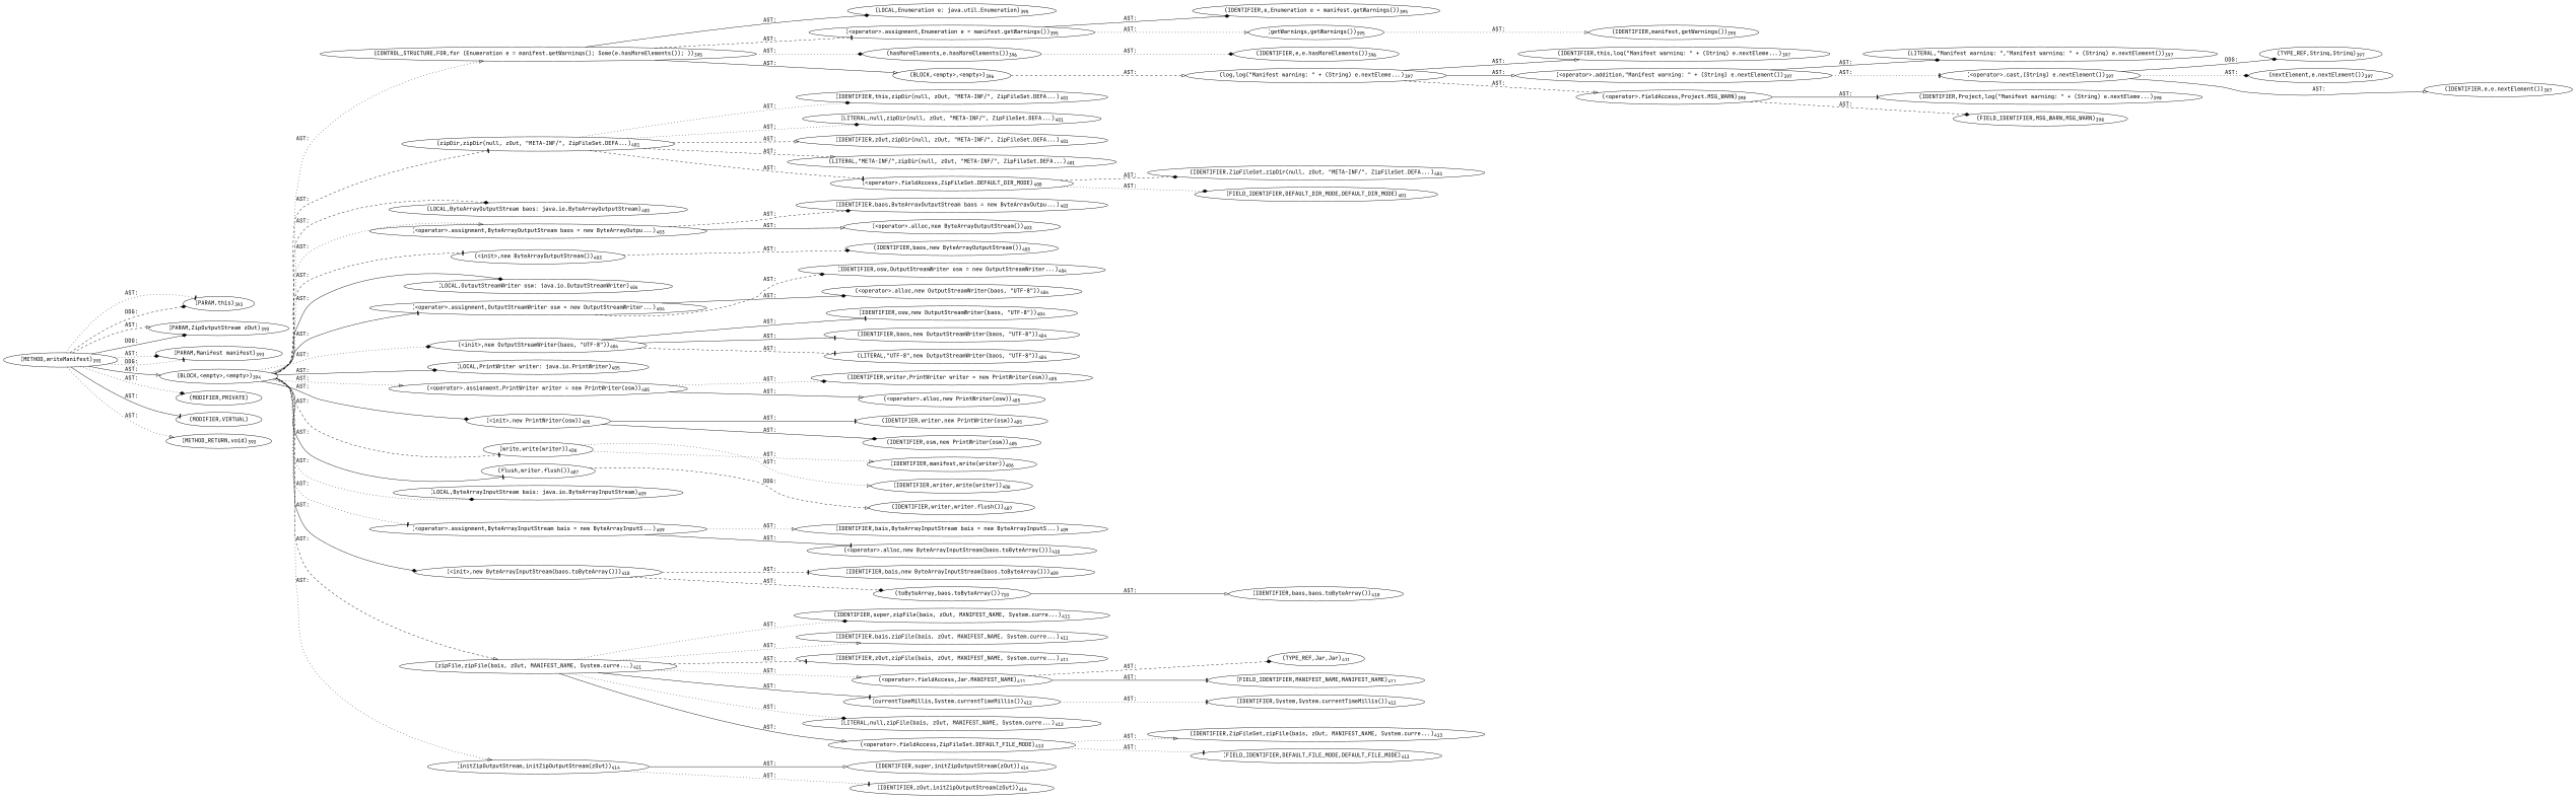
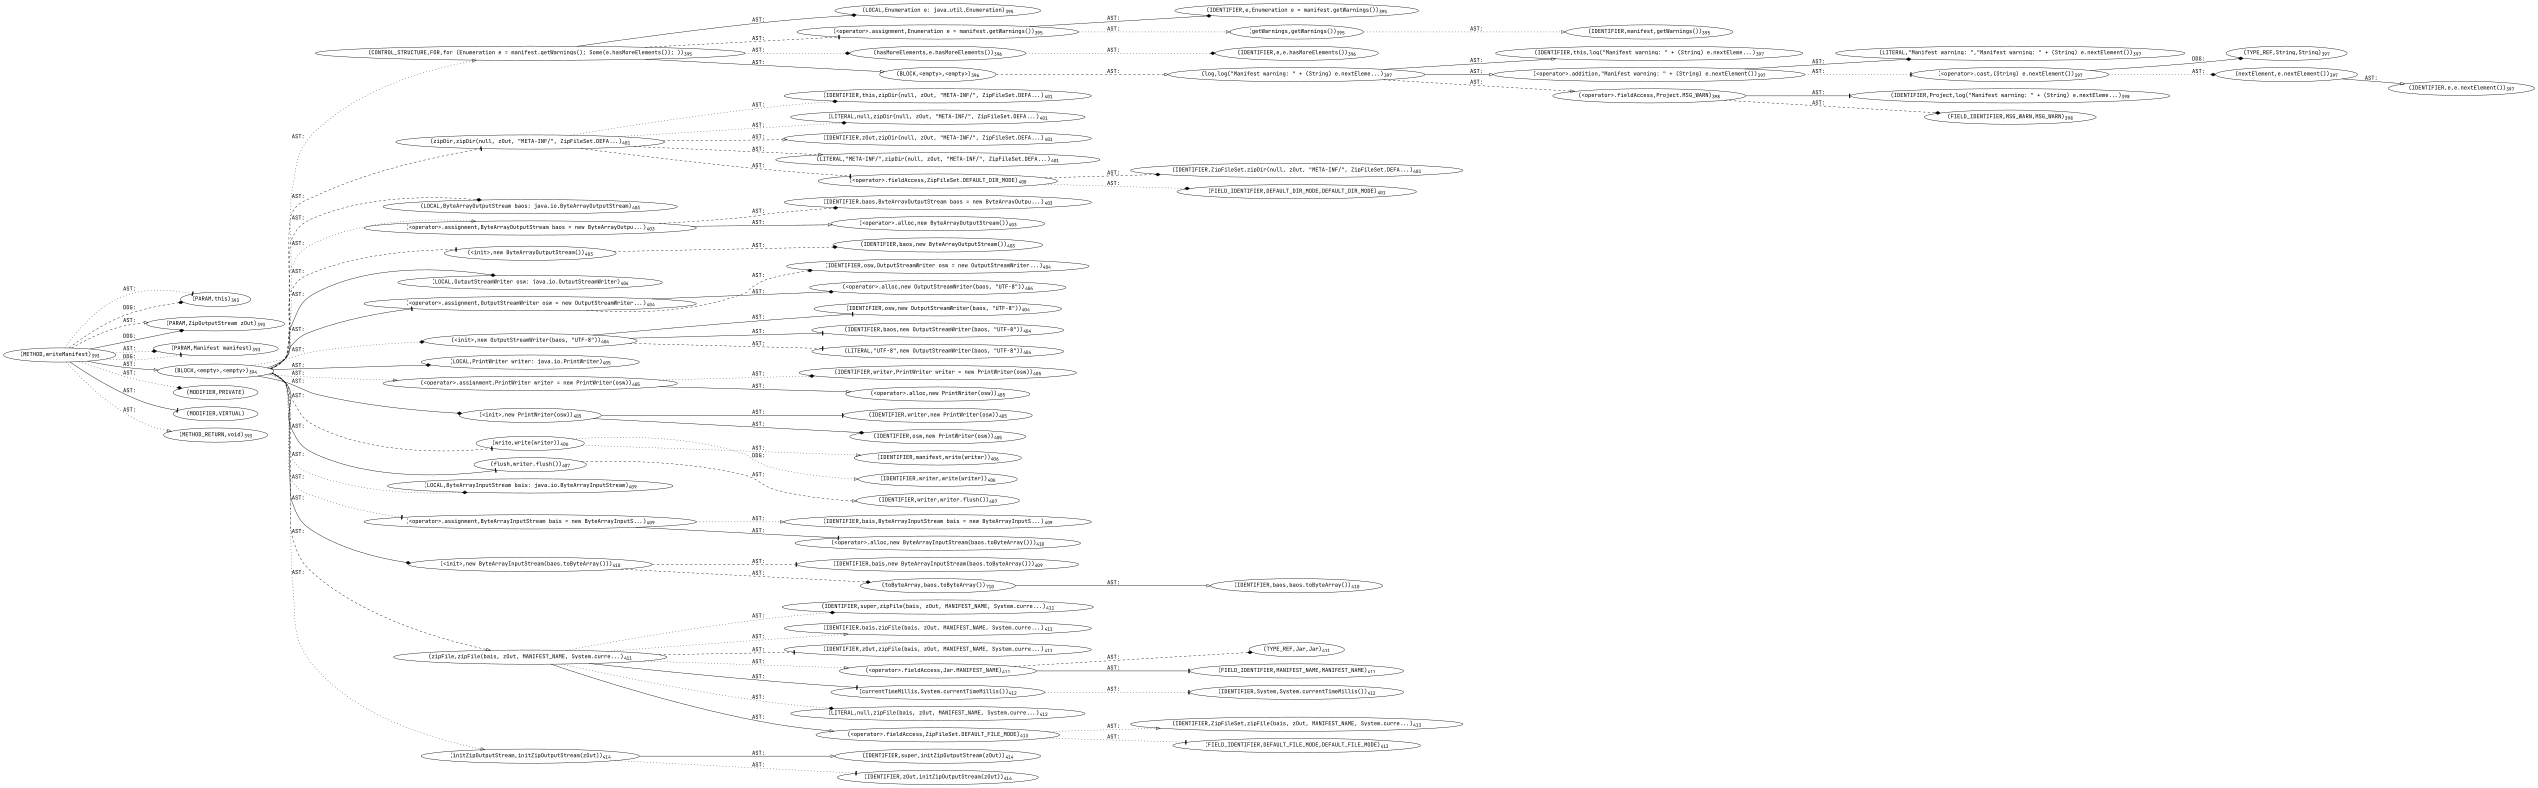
  digraph {
    fontname="JetBrains Mono"
    rankdir=LR
    node [fontname="JetBrains Mono"]
    edge [arrowhead=diamond fontname="JetBrains Mono" style=dotted]
    n1 [label=<(METHOD,writeManifest)<SUB>393</SUB>>]
    n2 [label=<(PARAM,this)<SUB>393</SUB>>]
    n3 [label=<(PARAM,ZipOutputStream zOut)<SUB>393</SUB>>]
    n4 [label=<(PARAM,Manifest manifest)<SUB>393</SUB>>]
    n5 [label=<(BLOCK,&lt;empty&gt;,&lt;empty&gt;)<SUB>394</SUB>>]
    n6 [label=<(MODIFIER,PRIVATE)>]
    n7 [label=<(MODIFIER,VIRTUAL)>]
    n8 [label=<(METHOD_RETURN,void)<SUB>393</SUB>>]
    n9 [label=<(CONTROL_STRUCTURE,FOR,for (Enumeration e = manifest.getWarnings(); Some(e.hasMoreElements()); ))<SUB>395</SUB>>]
    n10 [label=<(zipDir,zipDir(null, zOut, &quot;META-INF/&quot;, ZipFileSet.DEFA...)<SUB>401</SUB>>]
    n11 [label=<(LOCAL,ByteArrayOutputStream baos: java.io.ByteArrayOutputStream)<SUB>403</SUB>>]
    n12 [label=<(&lt;operator&gt;.assignment,ByteArrayOutputStream baos = new ByteArrayOutpu...)<SUB>403</SUB>>]
    n13 [label=<(&lt;init&gt;,new ByteArrayOutputStream())<SUB>403</SUB>>]
    n14 [label=<(LOCAL,OutputStreamWriter osw: java.io.OutputStreamWriter)<SUB>404</SUB>>]
    n15 [label=<(&lt;operator&gt;.assignment,OutputStreamWriter osw = new OutputStreamWriter...)<SUB>404</SUB>>]
    n16 [label=<(&lt;init&gt;,new OutputStreamWriter(baos, &quot;UTF-8&quot;))<SUB>404</SUB>>]
    n17 [label=<(LOCAL,PrintWriter writer: java.io.PrintWriter)<SUB>405</SUB>>]
    n18 [label=<(&lt;operator&gt;.assignment,PrintWriter writer = new PrintWriter(osw))<SUB>405</SUB>>]
    n19 [label=<(&lt;init&gt;,new PrintWriter(osw))<SUB>405</SUB>>]
    n20 [label=<(write,write(writer))<SUB>406</SUB>>]
    n21 [label=<(flush,writer.flush())<SUB>407</SUB>>]
    n22 [label=<(LOCAL,ByteArrayInputStream bais: java.io.ByteArrayInputStream)<SUB>409</SUB>>]
    n23 [label=<(&lt;operator&gt;.assignment,ByteArrayInputStream bais = new ByteArrayInputS...)<SUB>409</SUB>>]
    n24 [label=<(&lt;init&gt;,new ByteArrayInputStream(baos.toByteArray()))<SUB>410</SUB>>]
    n25 [label=<(zipFile,zipFile(bais, zOut, MANIFEST_NAME, System.curre...)<SUB>411</SUB>>]
    n26 [label=<(initZipOutputStream,initZipOutputStream(zOut))<SUB>414</SUB>>]
    n27 [label=<(LOCAL,Enumeration e: java.util.Enumeration)<SUB>395</SUB>>]
    n28 [label=<(&lt;operator&gt;.assignment,Enumeration e = manifest.getWarnings())<SUB>395</SUB>>]
    n29 [label=<(hasMoreElements,e.hasMoreElements())<SUB>396</SUB>>]
    n30 [label=<(BLOCK,&lt;empty&gt;,&lt;empty&gt;)<SUB>396</SUB>>]
    n31 [label=<(IDENTIFIER,this,zipDir(null, zOut, &quot;META-INF/&quot;, ZipFileSet.DEFA...)<SUB>401</SUB>>]
    n32 [label=<(LITERAL,null,zipDir(null, zOut, &quot;META-INF/&quot;, ZipFileSet.DEFA...)<SUB>401</SUB>>]
    n33 [label=<(IDENTIFIER,zOut,zipDir(null, zOut, &quot;META-INF/&quot;, ZipFileSet.DEFA...)<SUB>401</SUB>>]
    n34 [label=<(LITERAL,&quot;META-INF/&quot;,zipDir(null, zOut, &quot;META-INF/&quot;, ZipFileSet.DEFA...)<SUB>401</SUB>>]
    n35 [label=<(&lt;operator&gt;.fieldAccess,ZipFileSet.DEFAULT_DIR_MODE)<SUB>400</SUB>>]
    n36 [label=<(IDENTIFIER,baos,ByteArrayOutputStream baos = new ByteArrayOutpu...)<SUB>403</SUB>>]
    n37 [label=<(&lt;operator&gt;.alloc,new ByteArrayOutputStream())<SUB>403</SUB>>]
    n38 [label=<(IDENTIFIER,baos,new ByteArrayOutputStream())<SUB>403</SUB>>]
    n39 [label=<(IDENTIFIER,osw,OutputStreamWriter osw = new OutputStreamWriter...)<SUB>404</SUB>>]
    n40 [label=<(&lt;operator&gt;.alloc,new OutputStreamWriter(baos, &quot;UTF-8&quot;))<SUB>404</SUB>>]
    n41 [label=<(IDENTIFIER,osw,new OutputStreamWriter(baos, &quot;UTF-8&quot;))<SUB>404</SUB>>]
    n42 [label=<(IDENTIFIER,baos,new OutputStreamWriter(baos, &quot;UTF-8&quot;))<SUB>404</SUB>>]
    n43 [label=<(LITERAL,&quot;UTF-8&quot;,new OutputStreamWriter(baos, &quot;UTF-8&quot;))<SUB>404</SUB>>]
    n44 [label=<(IDENTIFIER,writer,PrintWriter writer = new PrintWriter(osw))<SUB>405</SUB>>]
    n45 [label=<(&lt;operator&gt;.alloc,new PrintWriter(osw))<SUB>405</SUB>>]
    n46 [label=<(IDENTIFIER,writer,new PrintWriter(osw))<SUB>405</SUB>>]
    n47 [label=<(IDENTIFIER,osw,new PrintWriter(osw))<SUB>405</SUB>>]
    n48 [label=<(IDENTIFIER,manifest,write(writer))<SUB>406</SUB>>]
    n49 [label=<(IDENTIFIER,writer,write(writer))<SUB>406</SUB>>]
    n50 [label=<(IDENTIFIER,writer,writer.flush())<SUB>407</SUB>>]
    n51 [label=<(IDENTIFIER,bais,ByteArrayInputStream bais = new ByteArrayInputS...)<SUB>409</SUB>>]
    n52 [label=<(&lt;operator&gt;.alloc,new ByteArrayInputStream(baos.toByteArray()))<SUB>410</SUB>>]
    n53 [label=<(IDENTIFIER,bais,new ByteArrayInputStream(baos.toByteArray()))<SUB>409</SUB>>]
    n54 [label=<(toByteArray,baos.toByteArray())<SUB>710</SUB>>]
    n55 [label=<(IDENTIFIER,super,zipFile(bais, zOut, MANIFEST_NAME, System.curre...)<SUB>411</SUB>>]
    n56 [label=<(IDENTIFIER,bais,zipFile(bais, zOut, MANIFEST_NAME, System.curre...)<SUB>411</SUB>>]
    n57 [label=<(IDENTIFIER,zOut,zipFile(bais, zOut, MANIFEST_NAME, System.curre...)<SUB>411</SUB>>]
    n58 [label=<(&lt;operator&gt;.fieldAccess,Jar.MANIFEST_NAME)<SUB>411</SUB>>]
    n59 [label=<(currentTimeMillis,System.currentTimeMillis())<SUB>412</SUB>>]
    n60 [label=<(LITERAL,null,zipFile(bais, zOut, MANIFEST_NAME, System.curre...)<SUB>412</SUB>>]
    n61 [label=<(&lt;operator&gt;.fieldAccess,ZipFileSet.DEFAULT_FILE_MODE)<SUB>413</SUB>>]
    n62 [label=<(IDENTIFIER,super,initZipOutputStream(zOut))<SUB>414</SUB>>]
    n63 [label=<(IDENTIFIER,zOut,initZipOutputStream(zOut))<SUB>414</SUB>>]
    n64 [label=<(IDENTIFIER,e,Enumeration e = manifest.getWarnings())<SUB>395</SUB>>]
    n65 [label=<(getWarnings,getWarnings())<SUB>395</SUB>>]
    n66 [label=<(IDENTIFIER,e,e.hasMoreElements())<SUB>396</SUB>>]
    n67 [label=<(log,log(&quot;Manifest warning: &quot; + (String) e.nextEleme...)<SUB>397</SUB>>]
    n68 [label=<(IDENTIFIER,manifest,getWarnings())<SUB>395</SUB>>]
    n69 [label=<(IDENTIFIER,this,log(&quot;Manifest warning: &quot; + (String) e.nextEleme...)<SUB>397</SUB>>]
    n70 [label=<(&lt;operator&gt;.addition,&quot;Manifest warning: &quot; + (String) e.nextElement())<SUB>397</SUB>>]
    n71 [label=<(&lt;operator&gt;.fieldAccess,Project.MSG_WARN)<SUB>398</SUB>>]
    n72 [label=<(LITERAL,&quot;Manifest warning: &quot;,&quot;Manifest warning: &quot; + (String) e.nextElement())<SUB>397</SUB>>]
    n73 [label=<(&lt;operator&gt;.cast,(String) e.nextElement())<SUB>397</SUB>>]
    n74 [label=<(IDENTIFIER,Project,log(&quot;Manifest warning: &quot; + (String) e.nextEleme...)<SUB>398</SUB>>]
    n75 [label=<(FIELD_IDENTIFIER,MSG_WARN,MSG_WARN)<SUB>398</SUB>>]
    n76 [label=<(TYPE_REF,String,String)<SUB>397</SUB>>]
    n77 [label=<(nextElement,e.nextElement())<SUB>397</SUB>>]
    n78 [label=<(IDENTIFIER,e,e.nextElement())<SUB>397</SUB>>]
    n79 [label=<(IDENTIFIER,ZipFileSet,zipDir(null, zOut, &quot;META-INF/&quot;, ZipFileSet.DEFA...)<SUB>401</SUB>>]
    n80 [label=<(FIELD_IDENTIFIER,DEFAULT_DIR_MODE,DEFAULT_DIR_MODE)<SUB>401</SUB>>]
    n81 [label=<(IDENTIFIER,baos,baos.toByteArray())<SUB>410</SUB>>]
    n82 [label=<(TYPE_REF,Jar,Jar)<SUB>411</SUB>>]
    n83 [label=<(FIELD_IDENTIFIER,MANIFEST_NAME,MANIFEST_NAME)<SUB>411</SUB>>]
    n84 [label=<(IDENTIFIER,System,System.currentTimeMillis())<SUB>412</SUB>>]
    n85 [label=<(IDENTIFIER,ZipFileSet,zipFile(bais, zOut, MANIFEST_NAME, System.curre...)<SUB>413</SUB>>]
    n86 [label=<(FIELD_IDENTIFIER,DEFAULT_FILE_MODE,DEFAULT_FILE_MODE)<SUB>413</SUB>>]
    n1 -> n2 [arrowhead=tee label="AST: "]
    n1 -> n2 [label="DDG: " style=dashed]
    n1 -> n3 [arrowhead=onormal label="AST: " style=dashed]
    n1 -> n3 [label="DDG: " style=solid]
    n1 -> n4 [label="AST: "]
    n1 -> n4 [arrowhead=tee label="DDG: "]
    n1 -> n5 [arrowhead=onormal label="AST: " style=solid]
    n1 -> n6 [label="AST: "]
    n1 -> n7 [arrowhead=tee label="AST: " style=solid]
    n1 -> n8 [arrowhead=onormal label="AST: "]
    n5 -> n9 [arrowhead=onormal label="AST: "]
    n5 -> n10 [arrowhead=tee label="AST: " style=dashed]
    n5 -> n11 [label="AST: " style=dashed]
    n5 -> n12 [arrowhead=onormal label="AST: "]
    n5 -> n13 [arrowhead=tee label="AST: " style=dashed]
    n5 -> n14 [label="AST: " style=solid]
    n5 -> n15 [arrowhead=tee label="AST: " style=solid]
    n5 -> n16 [label="AST: "]
    n5 -> n17 [label="AST: " style=solid]
    n5 -> n18 [arrowhead=onormal label="AST: "]
    n5 -> n19 [label="AST: " style=solid]
    n5 -> n20 [arrowhead=tee label="AST: " style=dashed]
    n5 -> n21 [arrowhead=tee label="AST: " style=solid]
    n5 -> n22 [label="AST: "]
    n5 -> n23 [arrowhead=tee label="AST: "]
    n5 -> n24 [label="AST: " style=solid]
    n5 -> n25 [arrowhead=onormal label="AST: " style=dashed]
    n5 -> n26 [arrowhead=onormal label="AST: "]
    n9 -> n27 [label="AST: " style=solid]
    n9 -> n28 [arrowhead=tee label="AST: " style=dashed]
    n9 -> n29 [label="AST: "]
    n9 -> n30 [arrowhead=onormal label="AST: " style=solid]
    n10 -> n31 [label="AST: "]
    n10 -> n32 [label="AST: "]
    n10 -> n33 [arrowhead=onormal label="AST: " style=dashed]
    n10 -> n34 [arrowhead=onormal label="AST: " style=dashed]
    n10 -> n35 [arrowhead=tee label="AST: " style=dashed]
    n12 -> n36 [label="AST: " style=dashed]
    n12 -> n37 [arrowhead=onormal label="AST: " style=solid]
    n13 -> n38 [label="AST: " style=dashed]
    n15 -> n39 [label="AST: " style=dashed]
    n15 -> n40 [label="AST: " style=solid]
    n16 -> n41 [arrowhead=tee label="AST: " style=solid]
    n16 -> n42 [arrowhead=tee label="AST: " style=solid]
    n16 -> n43 [arrowhead=tee label="AST: " style=dashed]
    n18 -> n44 [label="AST: "]
    n18 -> n45 [arrowhead=onormal label="AST: " style=solid]
    n19 -> n46 [arrowhead=tee label="AST: " style=solid]
    n19 -> n47 [label="AST: " style=solid]
    n20 -> n48 [arrowhead=onormal label="AST: "]
-   n20 -> n49 [arrowhead=onormal label="AST: "]
-   n21 -> n50 [arrowhead=onormal label="DDG: " style=dashed]
+   n20 -> n49 [arrowhead=onormal label="DDG: "]
+   n21 -> n50 [arrowhead=onormal label="AST: " style=dashed]
    n23 -> n51 [arrowhead=onormal label="AST: "]
    n23 -> n52 [arrowhead=tee label="AST: " style=solid]
    n24 -> n53 [arrowhead=tee label="AST: " style=dashed]
    n24 -> n54 [label="AST: " style=dashed]
    n25 -> n55 [label="AST: "]
    n25 -> n56 [arrowhead=onormal label="AST: "]
    n25 -> n57 [arrowhead=tee label="AST: " style=dashed]
    n25 -> n58 [arrowhead=onormal label="AST: "]
    n25 -> n59 [arrowhead=tee label="AST: " style=solid]
    n25 -> n60 [label="AST: "]
    n25 -> n61 [arrowhead=onormal label="AST: " style=solid]
    n26 -> n62 [arrowhead=onormal label="AST: " style=solid]
    n26 -> n63 [arrowhead=tee label="AST: "]
    n28 -> n64 [label="AST: " style=solid]
    n28 -> n65 [arrowhead=onormal label="AST: "]
    n29 -> n66 [label="AST: "]
    n30 -> n67 [arrowhead=onormal label="AST: " style=dashed]
    n35 -> n79 [label="AST: " style=dashed]
    n35 -> n80 [label="AST: "]
    n54 -> n81 [arrowhead=onormal label="AST: " style=solid]
    n58 -> n82 [label="AST: " style=dashed]
    n58 -> n83 [arrowhead=tee label="AST: " style=solid]
    n59 -> n84 [arrowhead=tee label="AST: "]
    n61 -> n85 [arrowhead=onormal label="AST: "]
    n61 -> n86 [arrowhead=tee label="AST: "]
    n65 -> n68 [arrowhead=onormal label="AST: "]
    n67 -> n69 [arrowhead=onormal label="AST: " style=solid]
    n67 -> n70 [arrowhead=onormal label="AST: " style=solid]
    n67 -> n71 [arrowhead=onormal label="AST: " style=dashed]
    n70 -> n72 [label="AST: " style=solid]
    n70 -> n73 [arrowhead=tee label="AST: "]
    n71 -> n74 [arrowhead=tee label="AST: " style=solid]
    n71 -> n75 [label="AST: " style=dashed]
    n73 -> n76 [label="DDG: " style=solid]
    n73 -> n77 [label="AST: "]
-   n73 -> n78 [arrowhead=onormal label="AST: " style=solid]
+   n77 -> n78 [arrowhead=onormal label="AST: " style=solid]
  }
